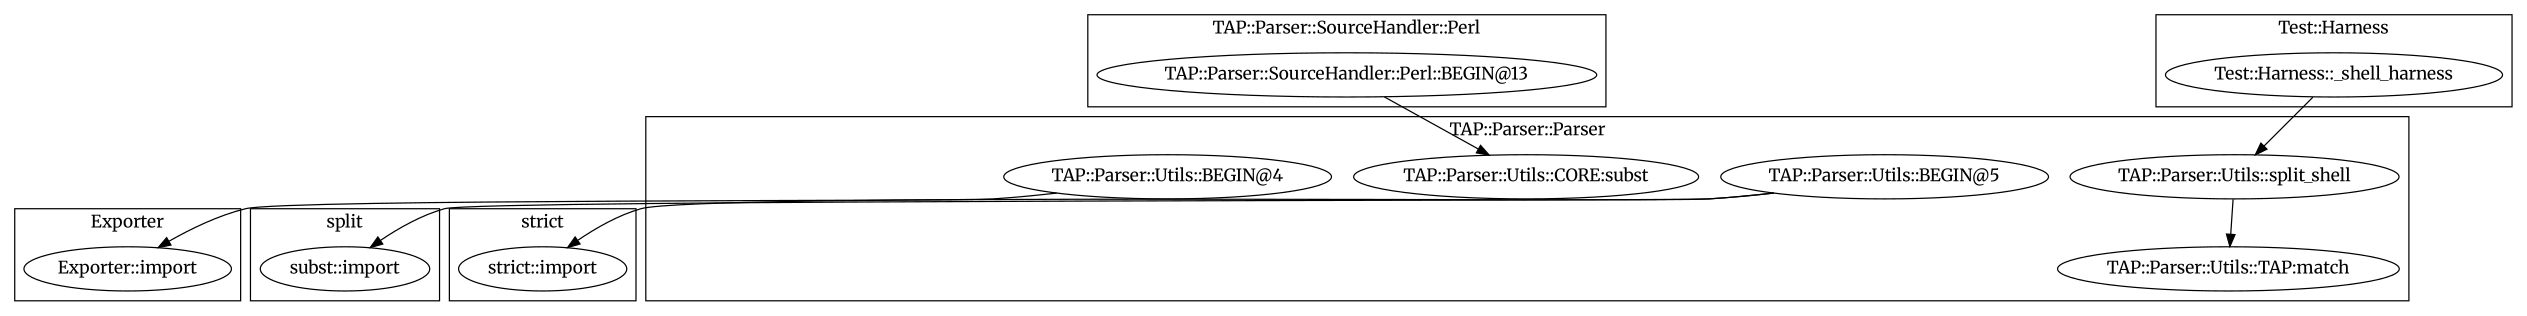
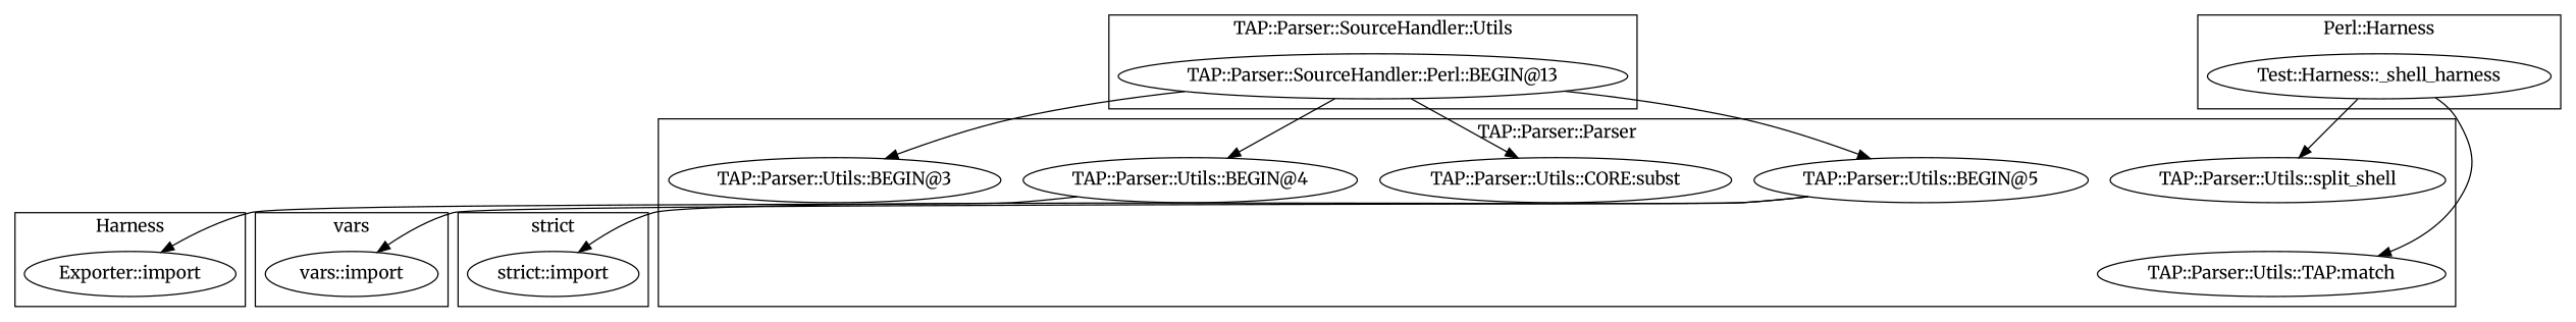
  digraph {
    fontname=Merriweather
    node [fontname=Merriweather]
    edge [fontname=Merriweather]
-   "vars::import" [label="subst::import"]
+   "vars::import"
    "TAP::Parser::SourceHandler::Perl::BEGIN@13"
    "strict::import"
    "TAP::Parser::Utils::BEGIN@4"
    "TAP::Parser::Utils::CORE:subst"
    "TAP::Parser::Utils::BEGIN@5"
+   "TAP::Parser::Utils::BEGIN@3"
    "TAP::Parser::Utils::split_shell"
    n9 [label="TAP::Parser::Utils::TAP:match"]
    n10 [label="Test::Harness::_shell_harness"]
    "Exporter::import"
    subgraph cluster_1 {
-     label=split
+     label=vars
      "vars::import"
    }
    subgraph cluster_2 {
-     label="TAP::Parser::SourceHandler::Perl"
+     label="TAP::Parser::SourceHandler::Utils"
      "TAP::Parser::SourceHandler::Perl::BEGIN@13"
    }
    subgraph cluster_3 {
      label="strict"
      "strict::import"
    }
    subgraph cluster_4 {
      label="TAP::Parser::Parser"
      "TAP::Parser::Utils::BEGIN@4"
      "TAP::Parser::Utils::CORE:subst"
      "TAP::Parser::Utils::BEGIN@5"
+     "TAP::Parser::Utils::BEGIN@3"
      "TAP::Parser::Utils::split_shell"
      n9
    }
    subgraph cluster_5 {
-     label="Test::Harness"
+     label="Perl::Harness"
      n10
    }
    subgraph cluster_6 {
-     label=Exporter
+     label=Harness
      "Exporter::import"
    }
+   "TAP::Parser::SourceHandler::Perl::BEGIN@13" -> "TAP::Parser::Utils::BEGIN@4"
    "TAP::Parser::SourceHandler::Perl::BEGIN@13" -> "TAP::Parser::Utils::CORE:subst"
+   "TAP::Parser::SourceHandler::Perl::BEGIN@13" -> "TAP::Parser::Utils::BEGIN@5"
+   "TAP::Parser::SourceHandler::Perl::BEGIN@13" -> "TAP::Parser::Utils::BEGIN@3"
    "TAP::Parser::Utils::BEGIN@4" -> "Exporter::import"
    "TAP::Parser::Utils::BEGIN@5" -> "vars::import"
    "TAP::Parser::Utils::BEGIN@5" -> "strict::import"
-   "TAP::Parser::Utils::split_shell" -> n9
+   n10 -> n9
    n10 -> "TAP::Parser::Utils::split_shell"
  }
